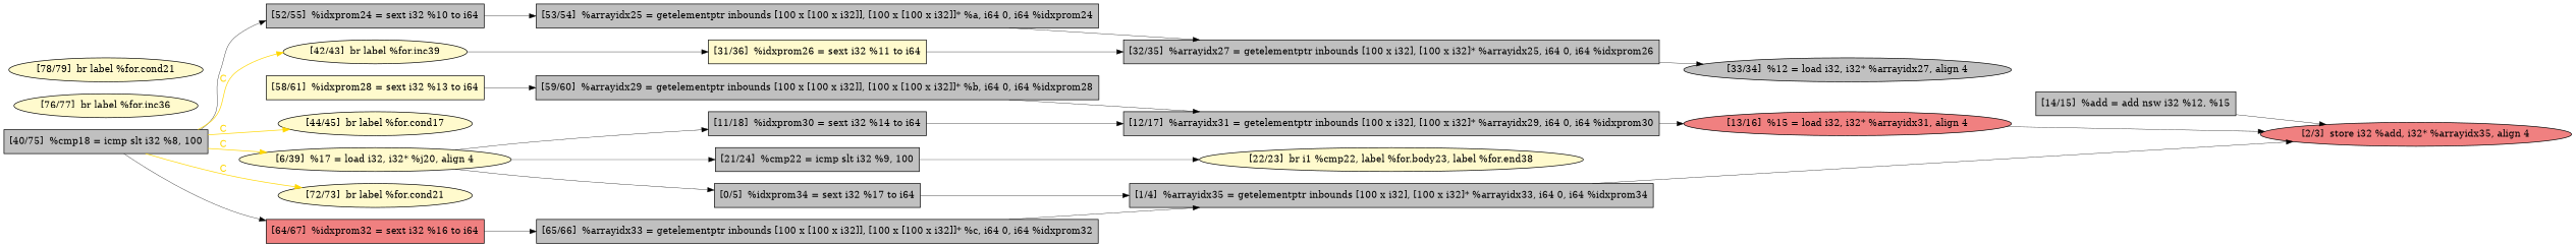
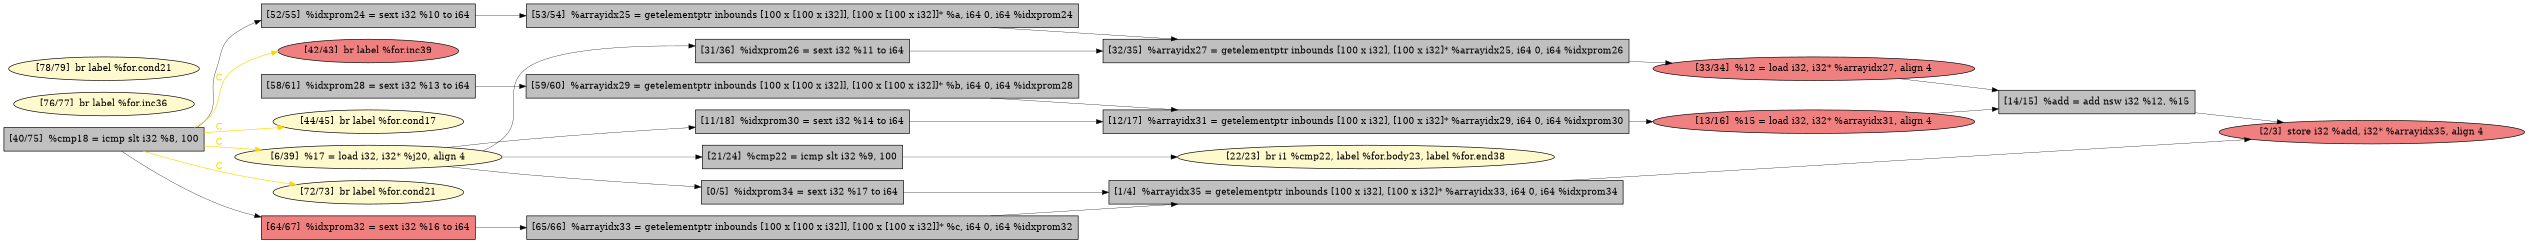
  digraph {
    rankdir=LR
    node [fillcolor=grey shape=rectangle style=filled]
    edge [color=black fontcolor=black penwidth=0.5 style=solid]
    n1 [label="[52/55]  %idxprom24 = sext i32 %10 to i64"]
    n2 [label="[53/54]  %arrayidx25 = getelementptr inbounds [100 x [100 x i32]], [100 x [100 x i32]]* %a, i64 0, i64 %idxprom24"]
    n3 [label="[32/35]  %arrayidx27 = getelementptr inbounds [100 x i32], [100 x i32]* %arrayidx25, i64 0, i64 %idxprom26"]
    n4 [label="[40/75]  %cmp18 = icmp slt i32 %8, 100"]
    n5 [fillcolor=lightcoral label="[64/67]  %idxprom32 = sext i32 %16 to i64"]
    n6 [fillcolor=lemonchiffon label="[6/39]  %17 = load i32, i32* %j20, align 4" shape=ellipse]
    n7 [fillcolor=lemonchiffon label="[44/45]  br label %for.cond17" shape=ellipse]
-   n8 [fillcolor=lemonchiffon label="[42/43]  br label %for.inc39" shape=ellipse]
+   n8 [fillcolor=lightcoral label="[42/43]  br label %for.inc39" shape=ellipse]
    n9 [fillcolor=lemonchiffon label="[72/73]  br label %for.cond21" shape=ellipse]
-   n10 [fillcolor=lemonchiffon label="[58/61]  %idxprom28 = sext i32 %13 to i64"]
+   n10 [label="[58/61]  %idxprom28 = sext i32 %13 to i64"]
    n11 [label="[59/60]  %arrayidx29 = getelementptr inbounds [100 x [100 x i32]], [100 x [100 x i32]]* %b, i64 0, i64 %idxprom28"]
    n12 [label="[65/66]  %arrayidx33 = getelementptr inbounds [100 x [100 x i32]], [100 x [100 x i32]]* %c, i64 0, i64 %idxprom32"]
    n13 [label="[21/24]  %cmp22 = icmp slt i32 %9, 100"]
-   n14 [fillcolor=lemonchiffon label="[31/36]  %idxprom26 = sext i32 %11 to i64"]
+   n14 [label="[31/36]  %idxprom26 = sext i32 %11 to i64"]
    n15 [label="[0/5]  %idxprom34 = sext i32 %17 to i64"]
    n16 [label="[11/18]  %idxprom30 = sext i32 %14 to i64"]
    n17 [label="[12/17]  %arrayidx31 = getelementptr inbounds [100 x i32], [100 x i32]* %arrayidx29, i64 0, i64 %idxprom30"]
    n18 [label="[1/4]  %arrayidx35 = getelementptr inbounds [100 x i32], [100 x i32]* %arrayidx33, i64 0, i64 %idxprom34"]
-   n19 [label="[33/34]  %12 = load i32, i32* %arrayidx27, align 4" shape=ellipse]
+   n19 [fillcolor=lightcoral label="[33/34]  %12 = load i32, i32* %arrayidx27, align 4" shape=ellipse]
    n20 [label="[14/15]  %add = add nsw i32 %12, %15"]
    n21 [fillcolor=lemonchiffon label="[22/23]  br i1 %cmp22, label %for.body23, label %for.end38" shape=ellipse]
    n22 [fillcolor=lemonchiffon label="[76/77]  br label %for.inc36" shape=ellipse]
    n23 [fillcolor=lightcoral label="[2/3]  store i32 %add, i32* %arrayidx35, align 4" shape=ellipse]
    n24 [fillcolor=lemonchiffon label="[78/79]  br label %for.cond21" shape=ellipse]
    n25 [fillcolor=lightcoral label="[13/16]  %15 = load i32, i32* %arrayidx31, align 4" shape=ellipse]
    n1 -> n2
    n2 -> n3
    n3 -> n19
    n4 -> n1
    n4 -> n5
    n4 -> n6 [color=gold fontcolor=gold label=C penwidth=1.0]
    n4 -> n7 [color=gold fontcolor=gold label=C penwidth=1.0]
    n4 -> n8 [color=gold fontcolor=gold label=C penwidth=1.0]
    n4 -> n9 [color=gold fontcolor=gold label=C penwidth=1.0]
    n5 -> n12
    n6 -> n13
-   n8 -> n14
+   n6 -> n14
    n6 -> n15
    n6 -> n16
    n10 -> n11
    n11 -> n17
    n12 -> n18
    n13 -> n21
    n14 -> n3
    n15 -> n18
    n16 -> n17
    n17 -> n25
    n18 -> n23
+   n19 -> n20
    n20 -> n23
-   n25 -> n23
+   n25 -> n20
  }
